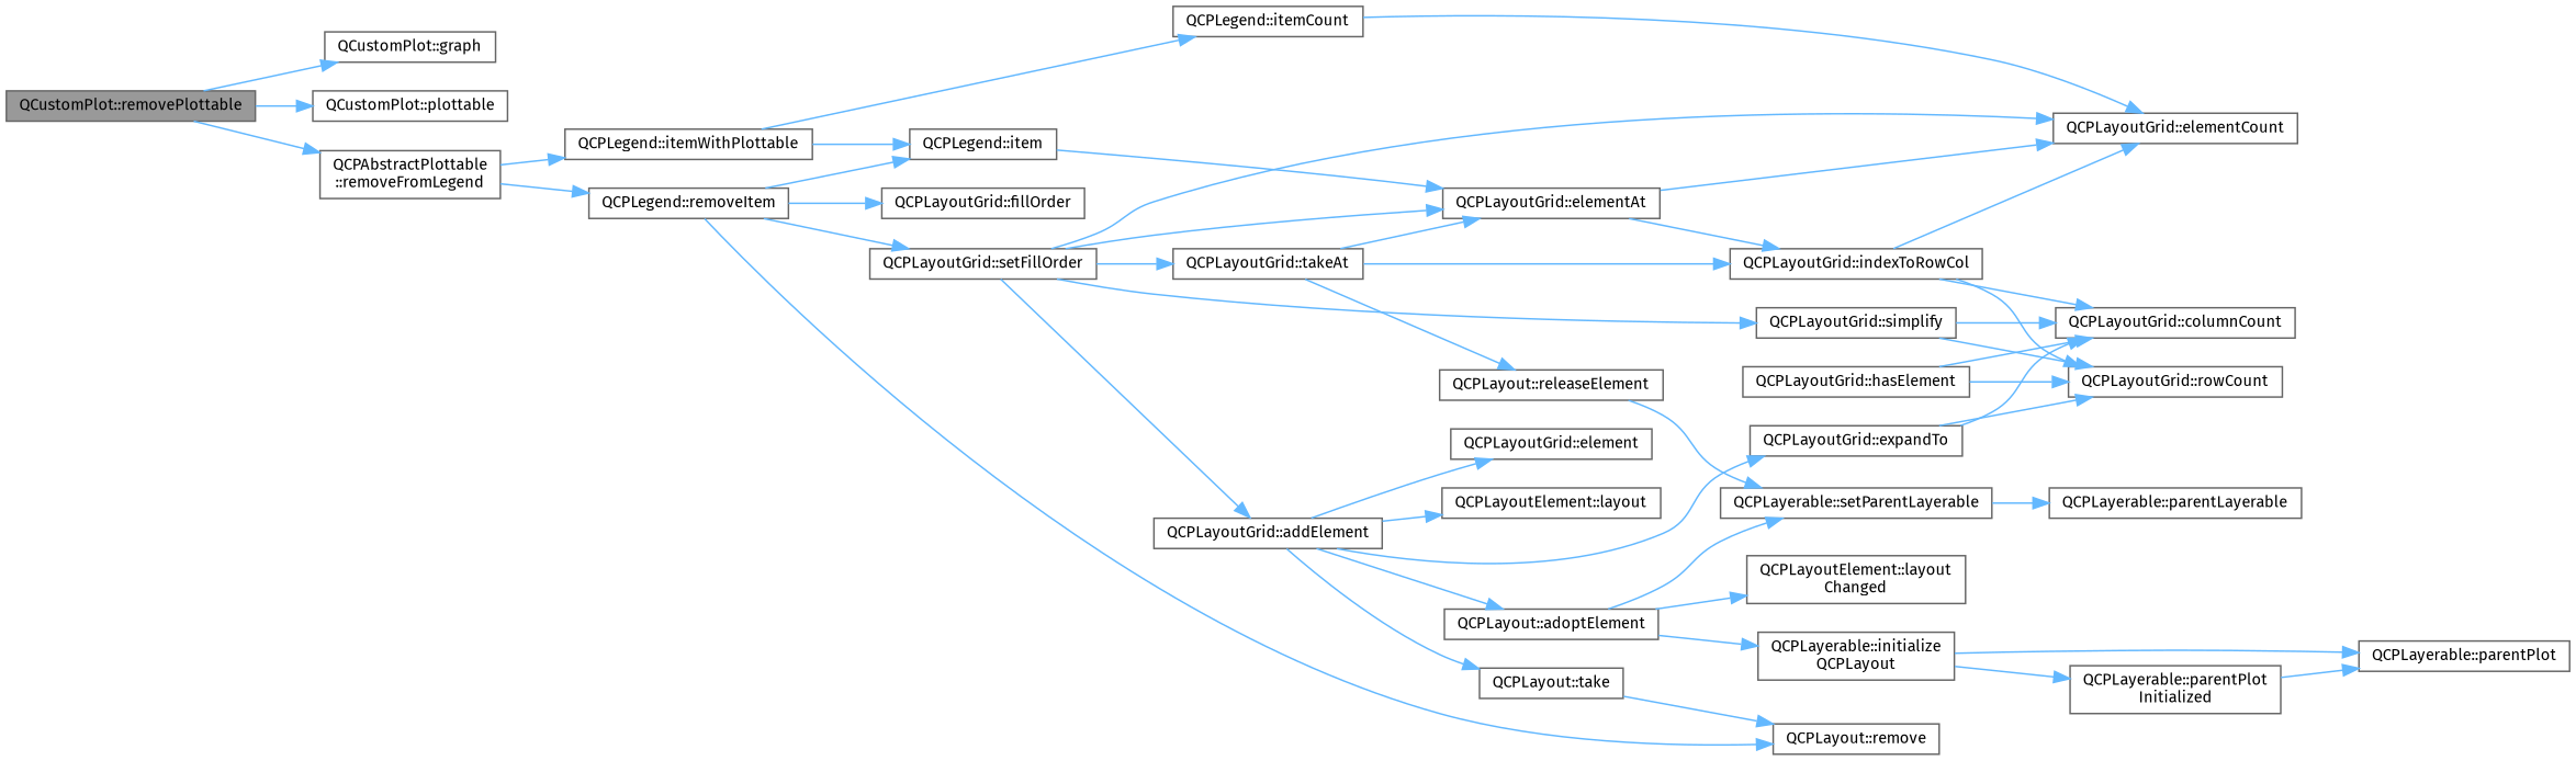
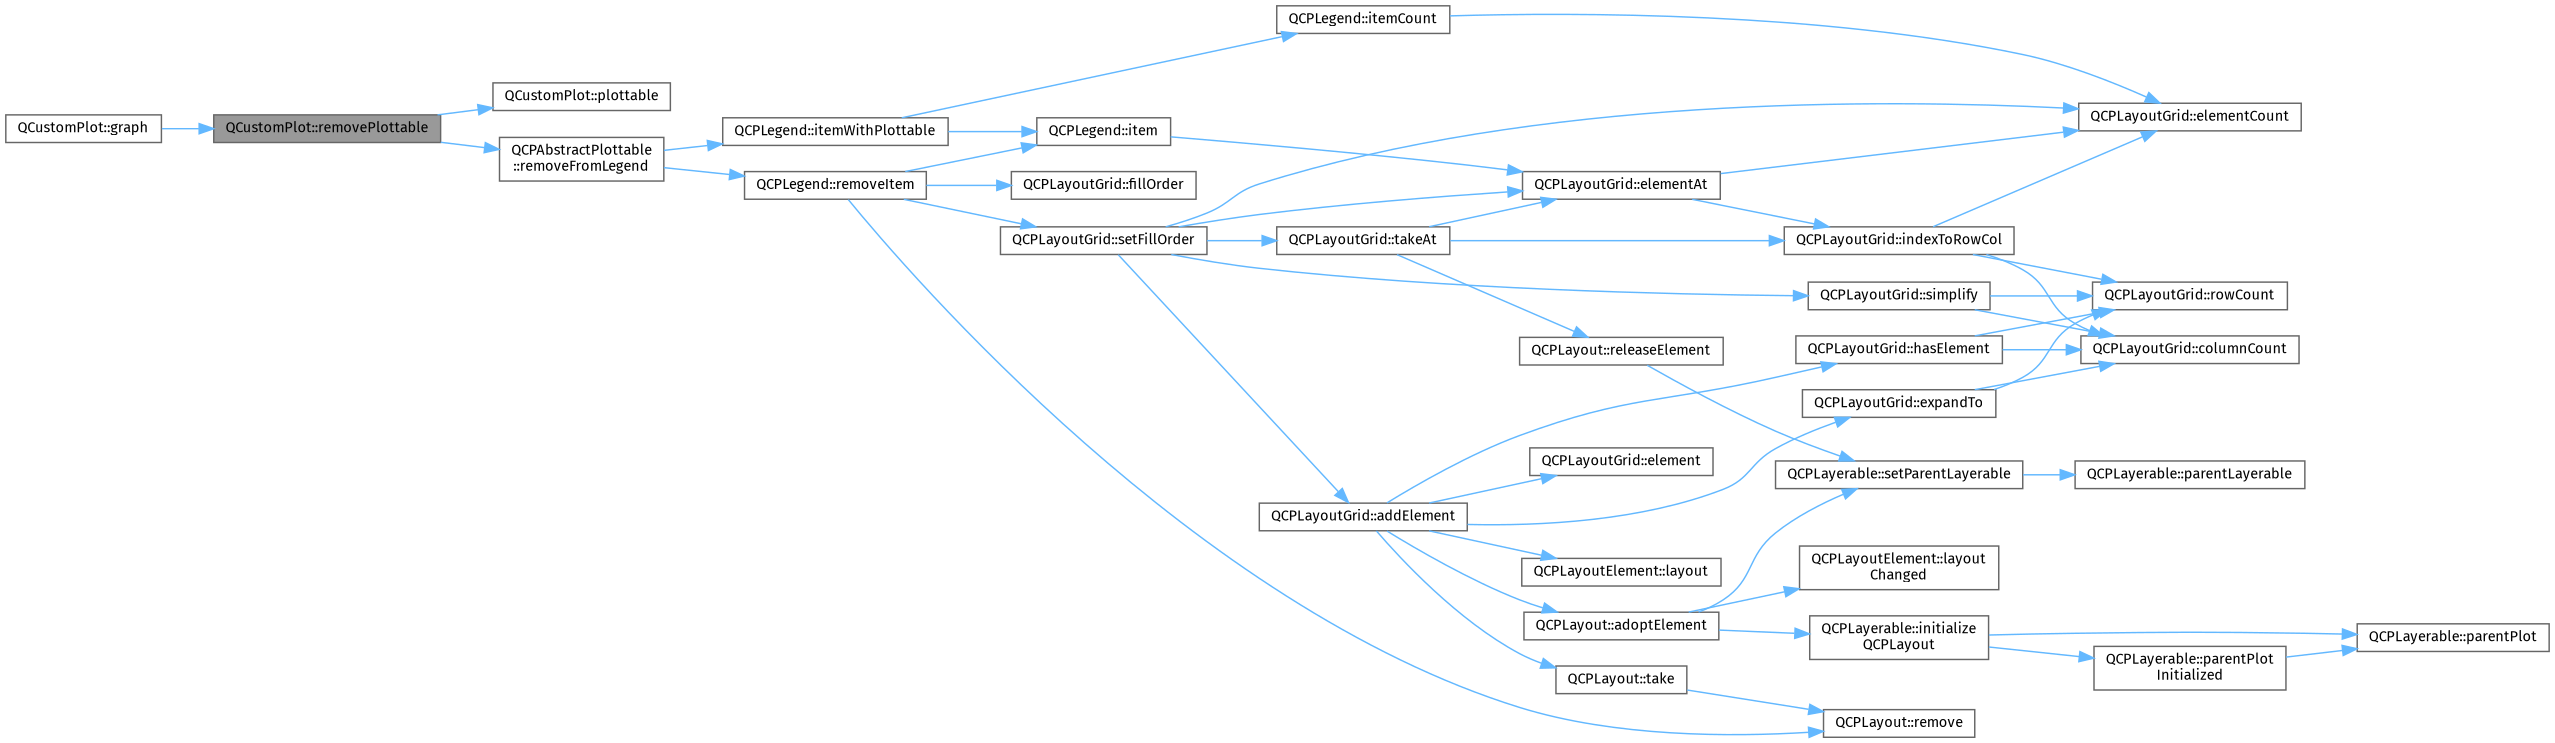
  digraph {
    fontname="Fira Sans"
    rankdir=LR
    node [color=grey40 fillcolor=white fontname="Fira Sans" fontsize=10 shape=box style=filled]
    edge [color=steelblue1 fontname="Fira Sans" fontsize=10 labelfontname=Helvetica labelfontsize=10 style=solid]
    n1 [color=gray40 fillcolor=grey60 fontcolor=black height=0.2 label="QCustomPlot::removePlottable" width=0.4]
    n2 [height=0.2 label="QCustomPlot::graph" width=0.4]
    n3 [height=0.2 label="QCustomPlot::plottable" width=0.4]
    n4 [height=0.2 label="QCPAbstractPlottable\l::removeFromLegend" width=0.4]
    n5 [height=0.2 label="QCPLegend::itemWithPlottable" width=0.4]
    n6 [height=0.2 label="QCPLegend::removeItem" width=0.4]
    n7 [height=0.2 label="QCPLegend::item" width=0.4]
    n8 [height=0.2 label="QCPLegend::itemCount" width=0.4]
    n9 [height=0.2 label="QCPLayoutGrid::fillOrder" width=0.4]
    n10 [height=0.2 label="QCPLayout::remove" width=0.4]
    n11 [height=0.2 label="QCPLayoutGrid::setFillOrder" width=0.4]
    n12 [height=0.2 label="QCPLayoutGrid::elementAt" width=0.4]
    n13 [height=0.2 label="QCPLayoutGrid::elementCount" width=0.4]
    n14 [height=0.2 label="QCPLayoutGrid::indexToRowCol" width=0.4]
    n15 [height=0.2 label="QCPLayoutGrid::columnCount" width=0.4]
    n16 [height=0.2 label="QCPLayoutGrid::rowCount" width=0.4]
    n17 [height=0.2 label="QCPLayoutGrid::addElement" width=0.4]
    n18 [height=0.2 label="QCPLayoutGrid::simplify" width=0.4]
    n19 [height=0.2 label="QCPLayoutGrid::takeAt" width=0.4]
    n20 [height=0.2 label="QCPLayout::take" width=0.4]
    n21 [height=0.2 label="QCPLayout::adoptElement" width=0.4]
    n22 [height=0.2 label="QCPLayoutGrid::element" width=0.4]
    n23 [height=0.2 label="QCPLayoutGrid::expandTo" width=0.4]
    n24 [height=0.2 label="QCPLayoutGrid::hasElement" width=0.4]
    n25 [height=0.2 label="QCPLayoutElement::layout" width=0.4]
    n26 [height=0.2 label="QCPLayout::releaseElement" width=0.4]
    n27 [height=0.2 label="QCPLayerable::initialize\lQCPLayout" width=0.4]
    n28 [height=0.2 label="QCPLayoutElement::layout\lChanged" width=0.4]
    n29 [height=0.2 label="QCPLayerable::setParentLayerable" width=0.4]
    n30 [height=0.2 label="QCPLayerable::parentPlot" width=0.4]
    n31 [height=0.2 label="QCPLayerable::parentPlot\lInitialized" width=0.4]
    n32 [height=0.2 label="QCPLayerable::parentLayerable" width=0.4]
-   n1 -> n2
+   n2 -> n1
    n1 -> n3
    n1 -> n4
    n4 -> n5
    n4 -> n6
    n5 -> n7
    n5 -> n8
    n6 -> n7
    n6 -> n9
    n6 -> n10
    n6 -> n11
    n7 -> n12
    n8 -> n13
    n11 -> n12
    n11 -> n13
    n11 -> n17
    n11 -> n18
    n11 -> n19
    n12 -> n13
    n12 -> n14
    n14 -> n13
    n14 -> n15
    n14 -> n16
    n17 -> n20
    n17 -> n21
    n17 -> n22
    n17 -> n23
+   n17 -> n24
    n17 -> n25
    n18 -> n15
    n18 -> n16
    n19 -> n12
    n19 -> n14
    n19 -> n26
    n20 -> n10
    n21 -> n27
    n21 -> n28
    n21 -> n29
    n23 -> n15
    n23 -> n16
    n24 -> n15
    n24 -> n16
    n26 -> n29
    n27 -> n30
    n27 -> n31
    n29 -> n32
    n31 -> n30
  }
